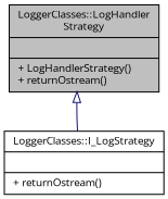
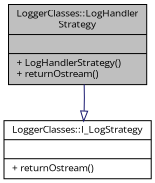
  digraph {
    fontname="Open Sans"
    node [color=black fontname="Open Sans" fontsize=10 shape=record style=filled]
    n1 [fillcolor=grey75 fontcolor=black height=0.2 label="{LoggerClasses::LogHandler\lStrategy\n||+ LogHandlerStrategy()\l+ returnOstream()\l}" width=0.4]
    n2 [fillcolor=white height=0.2 label="{LoggerClasses::I_LogStrategy\n||+ returnOstream()\l}" width=0.4]
-   n1 -> n2 [arrowtail=onormal color=midnightblue dir=back fontname="Open Sans" fontsize=10 labelfontname=Helvetica labelfontsize=10 style=solid]
+   n2 -> n1 [arrowtail=onormal color=midnightblue dir=back fontname="Open Sans" fontsize=10 labelfontname=Helvetica labelfontsize=10 style=solid]
  }
